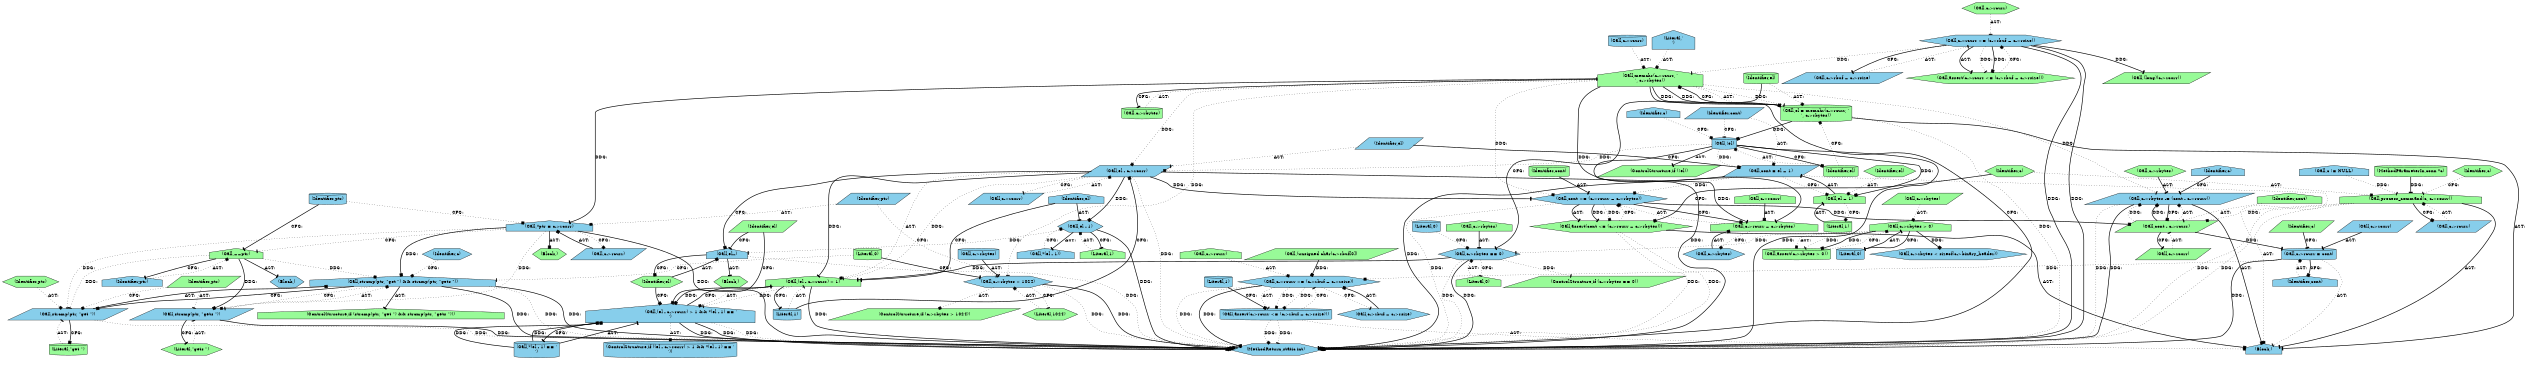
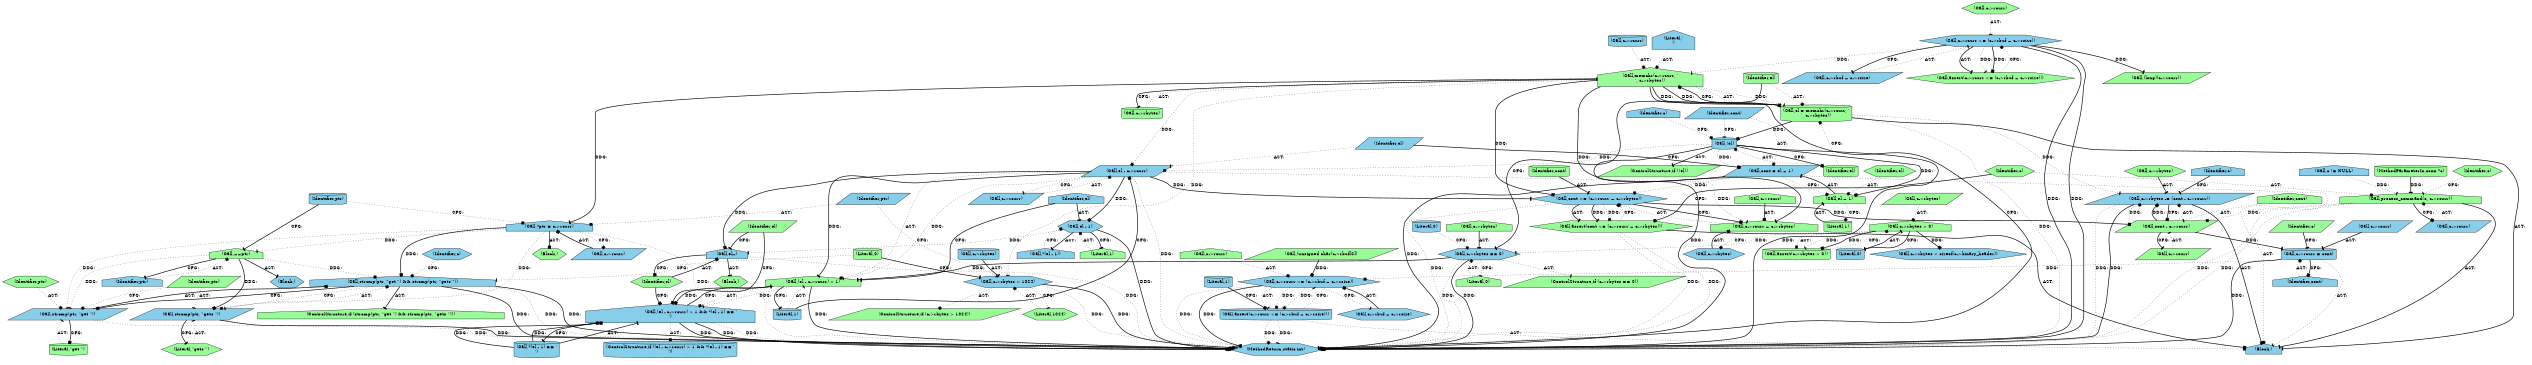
  digraph {
    node [fillcolor=skyblue shape=house style=filled]
    edge [arrowhead=box style=dotted]
    n1 [fillcolor=palegreen label="(Call,memchr(c->rcurr, '\n', c->rbytes))"]
    n2 [fillcolor=palegreen label="(Call,el = memchr(c->rcurr, '\n', c->rbytes))" shape=cylinder]
    n3 [label="(Call,cont <= (c->rcurr + c->rbytes))" shape=hexagon]
    n4 [label="(Call,c->rbytes -= (cont - c->rcurr))" shape=parallelogram]
    n5 [label="(Call,el - c->rcurr)" shape=parallelogram]
    n6 [fillcolor=palegreen label="(Call,c->rcurr + c->rbytes)"]
    n7 [label="(Call,c->rbytes > 1024)" shape=hexagon]
    n8 [label="(Call,*ptr = c->rcurr)"]
    n9 [label="(MethodReturn,static int)" shape=hexagon]
    n10 [fillcolor=palegreen label="(Call,c->rbytes)" shape=cylinder]
    n11 [label="(Call,!el)" shape=cylinder]
    n12 [label="(Block,)"]
    n13 [fillcolor=palegreen label="(Call,assert(cont <= (c->rcurr + c->rbytes)))" shape=hexagon]
    n14 [fillcolor=palegreen label="(Call,cont - c->rcurr)" shape=parallelogram]
    n15 [fillcolor=palegreen label="(Call,(el - c->rcurr) > 1)"]
    n16 [label="(Call,el - 1)" shape=hexagon]
    n17 [label="(Call,el--)"]
    n18 [label="(Call,c->rcurr)" shape=parallelogram]
    n19 [label="(Call,c->rbytes)" shape=hexagon]
    n20 [fillcolor=palegreen label="(Literal,1024)" shape=hexagon]
    n21 [fillcolor=palegreen label="(ControlStructure,if (c->rbytes > 1024))" shape=parallelogram]
    n22 [fillcolor=palegreen label="(Call,++ptr)"]
    n23 [label="(Call,strcmp(ptr, \"get \") && strcmp(ptr, \"gets \"))"]
    n24 [label="(Call,strcmp(ptr, \"get \"))" shape=parallelogram]
    n25 [label="(Call,strcmp(ptr, \"gets \"))" shape=parallelogram]
    n26 [label="(Call,c->rcurr)" shape=parallelogram]
    n27 [fillcolor=palegreen label="(Block,)" shape=hexagon]
    n28 [label="(Call,c->rcurr <= (c->rbuf + c->rsize))" shape=hexagon]
    n29 [fillcolor=palegreen label="(Call,(long)(c->rcurr))" shape=parallelogram]
    n30 [label="(Call,c->rbuf + c->rsize)" shape=parallelogram]
    n31 [fillcolor=palegreen label="(Call,assert(c->rcurr <= (c->rbuf + c->rsize)))" shape=hexagon]
    n32 [label="(Call,c->rbytes == 0)" shape=hexagon]
    n33 [fillcolor=palegreen label="(Literal,0)"]
    n34 [fillcolor=palegreen label="(ControlStructure,if (c->rbytes == 0))" shape=parallelogram]
    n35 [fillcolor=palegreen label="(Call,c->rbytes > 0)"]
    n36 [label="(Literal,0)" shape=cylinder]
    n37 [fillcolor=palegreen label="(Call,assert(c->rbytes > 0))" shape=cylinder]
    n38 [label="(Call,c->rbytes < sizeof(c->binary_header))" shape=hexagon]
    n39 [label="(Call,cont = el + 1)" shape=parallelogram]
    n40 [fillcolor=palegreen label="(Call,el + 1)"]
    n41 [fillcolor=palegreen label="(Identifier,el)" shape=cylinder]
    n42 [fillcolor=palegreen label="(ControlStructure,if (!el))" shape=parallelogram]
    n43 [fillcolor=palegreen label="(Literal,1)" shape=cylinder]
    n44 [label="(Call,c->rcurr = cont)" shape=cylinder]
    n45 [fillcolor=palegreen label="(Call,c->rcurr)" shape=parallelogram]
    n46 [label="(Call,c->rcurr <= (c->rbuf + c->rsize))" shape=hexagon]
    n47 [label="(Identifier,cont)"]
    n48 [label="(Call,assert(c->rcurr <= (c->rbuf + c->rsize)))" shape=cylinder]
    n49 [label="(Call,c->rbuf + c->rsize)" shape=hexagon]
    n50 [label="(Call,(el - c->rcurr) > 1 && *(el - 1) == '\r')"]
    n51 [label="(Literal,1)" shape=cylinder]
    n52 [fillcolor=palegreen label="(Literal,1)"]
    n53 [label="(Call,*(el - 1))"]
    n54 [fillcolor=palegreen label="(Identifier,el)" shape=hexagon]
    n55 [fillcolor=palegreen label="(Block,)" shape=hexagon]
    n56 [fillcolor=palegreen label="(Call,process_command(c, c->rcurr))"]
    n57 [label="(Call,c->rcurr)" shape=parallelogram]
    n58 [label="(ControlStructure,if ((el - c->rcurr) > 1 && *(el - 1) == '\r'))" shape=cylinder]
    n59 [label="(Call,*(el - 1) == '\r')" shape=cylinder]
    n60 [label="(Block,)" shape=hexagon]
    n61 [label="(Identifier,ptr)"]
    n62 [fillcolor=palegreen label="(ControlStructure,if (strcmp(ptr, \"get \") && strcmp(ptr, \"gets \")))"]
    n63 [fillcolor=palegreen label="(Literal,\"get \")" shape=cylinder]
    n64 [fillcolor=palegreen label="(Literal,\"gets \")" shape=hexagon]
    n65 [fillcolor=palegreen label="(Call,c->rcurr)" shape=hexagon]
    n66 [label="(Call,c->rbytes)" shape=cylinder]
    n67 [label="(Identifier,el)" shape=parallelogram]
    n68 [fillcolor=palegreen label="(Identifier,c)" shape=hexagon]
    n69 [label="(Identifier,el)"]
    n70 [label="(Identifier,c)" shape=hexagon]
    n71 [fillcolor=palegreen label="(Call,c->rbytes)" shape=hexagon]
    n72 [label="(Call,c->rcurr)" shape=cylinder]
    n73 [fillcolor=palegreen label="(Call,(unsigned char)c->rbuf[0])" shape=parallelogram]
    n74 [label="(Identifier,cont)" shape=parallelogram]
    n75 [label="(Identifier,ptr)" shape=cylinder]
    n76 [fillcolor=palegreen label="(Call,c->rcurr)"]
    n77 [fillcolor=palegreen label="(Identifier,cont)"]
    n78 [fillcolor=palegreen label="(Literal,0)" shape=cylinder]
    n79 [label="(Identifier,c)"]
    n80 [fillcolor=palegreen label="(Identifier,el)" shape=hexagon]
    n81 [fillcolor=palegreen label="(Identifier,ptr)" shape=parallelogram]
    n82 [label="(Literal,'\n')"]
    n83 [fillcolor=palegreen label="(Identifier,el)" shape=cylinder]
    n84 [fillcolor=palegreen label="(Identifier,ptr)" shape=hexagon]
    n85 [fillcolor=palegreen label="(Call,c->rbytes)" shape=parallelogram]
    n86 [label="(Call,c != NULL)"]
    n87 [label="(Literal,0)" shape=cylinder]
    n88 [fillcolor=palegreen label="(Identifier,el)" shape=parallelogram]
    n89 [label="(Call,c->rcurr)" shape=parallelogram]
    n90 [fillcolor=palegreen label="(Call,c->rcurr)"]
    n91 [label="(Identifier,c)"]
    n92 [fillcolor=palegreen label="(Call,c->rbytes)"]
    n93 [fillcolor=palegreen label="(Identifier,c)" shape=parallelogram]
    n94 [fillcolor=palegreen label="(Identifier,cont)" shape=cylinder]
    n95 [fillcolor=palegreen label="(MethodParameterIn,conn *c)" shape=cylinder]
    n96 [label="(Literal,1)" shape=cylinder]
    n97 [fillcolor=palegreen label="(Identifier,c)" shape=hexagon]
    n98 [label="(Identifier,ptr)" shape=parallelogram]
    n1 -> n2 [label="AST: "]
    n1 -> n2 [arrowhead=tee label="DDG: "]
    n1 -> n2 [arrowhead=tee label="DDG: " style=bold]
    n1 -> n2 [label="DDG: " style=bold]
-   n1 -> n3 [label="DDG: "]
-   n1 -> n4 [arrowhead=tee label="DDG: "]
+   n1 -> n3 [label="DDG: " style=bold]
+   n2 -> n4 [arrowhead=tee label="DDG: "]
    n1 -> n5 [label="DDG: "]
    n1 -> n6 [arrowhead=tee label="DDG: " style=bold]
    n1 -> n7 [arrowhead=tee label="DDG: "]
    n1 -> n8 [arrowhead=tee label="DDG: " style=bold]
    n1 -> n9 [arrowhead=tee label="CFG: " style=bold]
    n1 -> n10 [arrowhead=tee label="CFG: " style=bold]
    n2 -> n1 [label="CFG: " style=bold]
    n2 -> n9 [label="DDG: "]
    n2 -> n11 [label="DDG: " style=bold]
    n2 -> n12 [arrowhead=tee label="AST: " style=bold]
    n3 -> n6 [label="CFG: " style=bold]
    n3 -> n9 [arrowhead=tee label="DDG: "]
    n3 -> n13 [arrowhead=tee label="AST: " style=bold]
    n3 -> n13 [arrowhead=tee label="DDG: " style=bold]
    n3 -> n13 [label="DDG: "]
    n3 -> n14 [label="DDG: " style=bold]
    n4 -> n9 [arrowhead=tee label="DDG: "]
    n4 -> n9 [label="DDG: " style=bold]
    n4 -> n12 [label="AST: " style=bold]
    n4 -> n14 [label="CFG: " style=bold]
    n5 -> n3 [arrowhead=tee label="DDG: " style=bold]
-   n5 -> n6 [arrowhead=tee label="DDG: " style=bold]
+   n5 -> n6 [arrowhead=tee label="DDG: "]
    n5 -> n9 [arrowhead=tee label="DDG: "]
    n5 -> n15 [label="AST: "]
    n5 -> n15 [arrowhead=tee label="DDG: " style=bold]
    n5 -> n15 [arrowhead=tee label="DDG: "]
    n5 -> n16 [label="DDG: " style=bold]
-   n5 -> n17 [label="CFG: " style=bold]
+   n5 -> n17 [label="DDG: " style=bold]
    n5 -> n18 [arrowhead=tee label="CFG: "]
    n6 -> n3 [label="AST: "]
    n6 -> n19 [label="CFG: "]
    n7 -> n9 [label="DDG: " style=bold]
    n7 -> n9 [arrowhead=tee label="DDG: "]
    n7 -> n20 [arrowhead=tee label="CFG: "]
    n7 -> n21 [label="AST: "]
-   n8 -> n9 [label="DDG: " style=bold]
-   n8 -> n22 [arrowhead=tee label="CFG: "]
+   n8 -> n9 [label="DDG: "]
+   n8 -> n22 [arrowhead=tee label="DDG: "]
    n8 -> n23 [label="DDG: " style=bold]
    n8 -> n24 [arrowhead=tee label="DDG: "]
    n8 -> n25 [label="DDG: "]
    n8 -> n26 [label="CFG: "]
    n8 -> n27 [label="AST: " style=bold]
    n10 -> n1 [arrowhead=tee label="AST: "]
    n11 -> n5 [label="DDG: "]
    n11 -> n9 [arrowhead=tee label="DDG: " style=bold]
    n11 -> n9 [label="DDG: " style=bold]
    n11 -> n39 [label="DDG: "]
    n11 -> n40 [label="DDG: " style=bold]
    n11 -> n41 [label="CFG: " style=bold]
    n11 -> n42 [arrowhead=tee label="AST: " style=bold]
    n13 -> n3 [label="CFG: "]
    n13 -> n9 [arrowhead=tee label="DDG: "]
    n13 -> n9 [arrowhead=tee label="DDG: "]
    n13 -> n12 [label="AST: " style=bold]
    n14 -> n4 [label="AST: "]
    n14 -> n4 [label="DDG: "]
    n14 -> n4 [label="DDG: " style=bold]
    n14 -> n44 [arrowhead=tee label="DDG: " style=bold]
    n14 -> n45 [arrowhead=tee label="CFG: " style=bold]
    n15 -> n9 [label="DDG: " style=bold]
    n15 -> n50 [label="AST: "]
    n15 -> n50 [arrowhead=tee label="DDG: "]
    n15 -> n50 [label="DDG: " style=bold]
    n15 -> n51 [arrowhead=tee label="CFG: " style=bold]
    n16 -> n9 [label="DDG: " style=bold]
    n16 -> n17 [arrowhead=tee label="DDG: "]
    n16 -> n52 [arrowhead=tee label="CFG: " style=bold]
    n16 -> n53 [arrowhead=tee label="AST: " style=bold]
    n17 -> n9 [arrowhead=tee label="DDG: "]
    n17 -> n54 [label="CFG: " style=bold]
    n17 -> n55 [arrowhead=tee label="AST: " style=bold]
    n18 -> n5 [label="AST: "]
    n19 -> n6 [label="AST: " style=bold]
    n20 -> n7 [label="AST: "]
    n22 -> n23 [label="DDG: "]
    n22 -> n24 [arrowhead=tee label="DDG: "]
    n22 -> n25 [label="DDG: " style=bold]
    n22 -> n60 [arrowhead=tee label="AST: " style=bold]
    n22 -> n61 [arrowhead=tee label="CFG: " style=bold]
    n23 -> n9 [label="DDG: "]
    n23 -> n9 [label="DDG: " style=bold]
    n23 -> n9 [label="DDG: " style=bold]
    n23 -> n24 [label="CFG: " style=bold]
    n23 -> n25 [arrowhead=tee label="CFG: "]
    n23 -> n62 [arrowhead=tee label="AST: " style=bold]
    n24 -> n9 [label="DDG: "]
    n24 -> n23 [label="AST: " style=bold]
    n24 -> n63 [label="CFG: " style=bold]
    n25 -> n9 [label="DDG: " style=bold]
    n25 -> n23 [label="AST: "]
    n25 -> n64 [arrowhead=tee label="CFG: " style=bold]
    n26 -> n8 [label="AST: " style=bold]
    n28 -> n1 [arrowhead=tee label="DDG: "]
    n28 -> n9 [label="DDG: " style=bold]
    n28 -> n9 [arrowhead=tee label="DDG: " style=bold]
    n28 -> n29 [arrowhead=tee label="DDG: " style=bold]
    n28 -> n30 [arrowhead=tee label="CFG: " style=bold]
    n28 -> n31 [arrowhead=tee label="AST: " style=bold]
    n28 -> n31 [arrowhead=tee label="DDG: "]
    n28 -> n31 [label="DDG: " style=bold]
    n30 -> n28 [arrowhead=tee label="AST: "]
    n31 -> n28 [label="CFG: "]
    n32 -> n9 [arrowhead=tee label="DDG: " style=bold]
    n32 -> n9 [label="DDG: "]
    n32 -> n15 [arrowhead=tee label="DDG: " style=bold]
    n32 -> n33 [arrowhead=tee label="CFG: "]
-   n32 -> n34 [arrowhead=tee label="DDG: "]
+   n32 -> n34 [arrowhead=tee label="AST: "]
    n33 -> n32 [label="AST: "]
    n35 -> n32 [arrowhead=tee label="DDG: "]
    n35 -> n36 [arrowhead=tee label="CFG: " style=bold]
    n35 -> n37 [label="AST: "]
    n35 -> n37 [arrowhead=tee label="DDG: "]
    n35 -> n37 [label="DDG: " style=bold]
    n35 -> n38 [label="DDG: " style=bold]
    n36 -> n35 [arrowhead=tee label="AST: " style=bold]
    n37 -> n35 [label="CFG: "]
    n39 -> n3 [label="DDG: "]
    n39 -> n9 [label="DDG: " style=bold]
    n39 -> n12 [label="AST: "]
    n39 -> n40 [label="CFG: "]
    n40 -> n39 [arrowhead=tee label="AST: " style=bold]
    n40 -> n43 [label="CFG: "]
    n41 -> n2 [label="CFG: "]
    n41 -> n11 [label="AST: "]
    n43 -> n40 [arrowhead=tee label="AST: " style=bold]
    n44 -> n9 [label="DDG: " style=bold]
    n44 -> n12 [arrowhead=tee label="AST: "]
    n44 -> n46 [label="DDG: "]
    n44 -> n47 [label="CFG: " style=bold]
    n45 -> n14 [arrowhead=tee label="AST: "]
    n46 -> n9 [label="DDG: "]
    n46 -> n9 [arrowhead=tee label="DDG: " style=bold]
    n46 -> n48 [arrowhead=tee label="AST: "]
    n46 -> n48 [label="DDG: "]
    n46 -> n48 [label="DDG: "]
    n46 -> n49 [arrowhead=tee label="CFG: "]
    n47 -> n44 [label="AST: "]
    n48 -> n9 [arrowhead=tee label="DDG: "]
    n48 -> n9 [label="DDG: "]
    n48 -> n12 [label="AST: "]
    n48 -> n46 [arrowhead=tee label="CFG: "]
    n49 -> n46 [label="AST: " style=bold]
    n50 -> n9 [arrowhead=tee label="DDG: " style=bold]
    n50 -> n9 [arrowhead=tee label="DDG: " style=bold]
    n50 -> n9 [arrowhead=tee label="DDG: "]
    n50 -> n15 [arrowhead=tee label="CFG: " style=bold]
    n50 -> n58 [label="AST: "]
    n50 -> n59 [arrowhead=tee label="CFG: " style=bold]
    n51 -> n5 [label="CFG: " style=bold]
    n51 -> n15 [arrowhead=tee label="AST: "]
    n52 -> n16 [label="AST: "]
    n53 -> n16 [label="CFG: "]
    n54 -> n17 [label="AST: " style=bold]
    n54 -> n50 [label="CFG: " style=bold]
    n56 -> n9 [arrowhead=tee label="DDG: "]
    n56 -> n9 [label="DDG: "]
    n56 -> n12 [arrowhead=tee label="AST: " style=bold]
    n56 -> n14 [label="DDG: "]
    n56 -> n57 [label="CFG: " style=bold]
    n57 -> n56 [label="AST: "]
    n59 -> n50 [arrowhead=tee label="AST: " style=bold]
    n59 -> n50 [label="DDG: " style=bold]
    n59 -> n50 [label="DDG: " style=bold]
    n61 -> n22 [label="AST: "]
    n63 -> n24 [arrowhead=tee label="AST: "]
    n64 -> n25 [arrowhead=tee label="AST: "]
    n65 -> n28 [arrowhead=tee label="AST: "]
    n66 -> n7 [arrowhead=tee label="AST: " style=bold]
    n67 -> n5 [arrowhead=tee label="AST: "]
    n67 -> n39 [label="CFG: " style=bold]
    n68 -> n56 [arrowhead=tee label="CFG: "]
    n69 -> n15 [arrowhead=tee label="CFG: " style=bold]
    n69 -> n16 [arrowhead=tee label="AST: " style=bold]
    n70 -> n23 [label="CFG: "]
    n71 -> n4 [arrowhead=tee label="AST: " style=bold]
    n72 -> n1 [label="AST: "]
    n73 -> n46 [label="DDG: " style=bold]
    n74 -> n11 [arrowhead=tee label="CFG: "]
    n74 -> n39 [label="AST: "]
    n75 -> n8 [label="CFG: "]
    n75 -> n22 [arrowhead=tee label="CFG: " style=bold]
    n76 -> n46 [label="AST: "]
    n77 -> n14 [arrowhead=tee label="AST: "]
    n78 -> n7 [arrowhead=tee label="CFG: " style=bold]
    n78 -> n23 [arrowhead=tee label="CFG: "]
    n79 -> n11 [label="CFG: "]
    n80 -> n40 [label="AST: "]
    n81 -> n24 [label="CFG: "]
    n81 -> n25 [arrowhead=tee label="AST: "]
    n82 -> n1 [label="AST: "]
    n83 -> n2 [label="AST: "]
    n83 -> n32 [arrowhead=tee label="CFG: " style=bold]
    n84 -> n24 [label="AST: "]
    n85 -> n35 [label="AST: "]
    n86 -> n56 [arrowhead=tee label="DDG: "]
    n87 -> n32 [label="CFG: "]
    n88 -> n17 [arrowhead=tee label="CFG: " style=bold]
    n88 -> n50 [label="CFG: " style=bold]
    n89 -> n44 [arrowhead=tee label="AST: " style=bold]
    n90 -> n6 [label="AST: " style=bold]
    n91 -> n4 [arrowhead=tee label="CFG: " style=bold]
    n92 -> n32 [arrowhead=tee label="AST: " style=bold]
    n93 -> n44 [arrowhead=tee label="CFG: " style=bold]
    n94 -> n3 [arrowhead=tee label="AST: " style=bold]
    n95 -> n56 [arrowhead=tee label="DDG: " style=bold]
    n96 -> n48 [label="CFG: " style=bold]
    n97 -> n13 [label="CFG: " style=bold]
    n97 -> n56 [label="AST: "]
    n98 -> n7 [arrowhead=tee label="CFG: "]
    n98 -> n8 [label="AST: "]
  }
